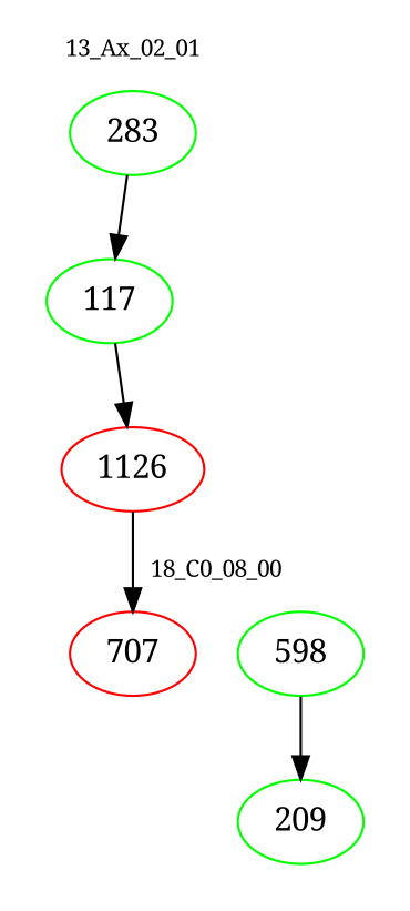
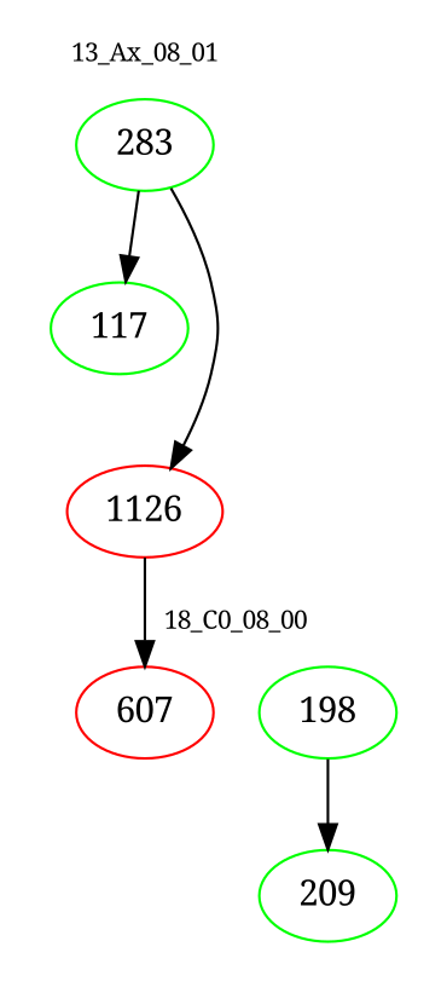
  digraph {
    fontname="Noto Serif"
    node [color=green fontname="Noto Serif"]
    edge [color=black fontname="Noto Serif"]
    n1 [label=283]
    n2 [label=117]
    n3 [color=red label=1126]
-   n4 [label=598]
+   n4 [label=198]
    n5 [label=209]
-   n6 [color=red label=707]
+   n6 [color=red label=607]
    subgraph cluster_1 {
      color=white
      fontsize=10
-     label="13_Ax_02_01"
+     label="13_Ax_08_01"
      n1
      n2
      n3
    }
    subgraph cluster_2 {
      color=white
      fontsize=10
      label="18_C0_08_00"
      n4
      n5
      n6
    }
    n1 -> n2
-   n2 -> n3
+   n1 -> n3
    n3 -> n6
    n4 -> n5
  }
